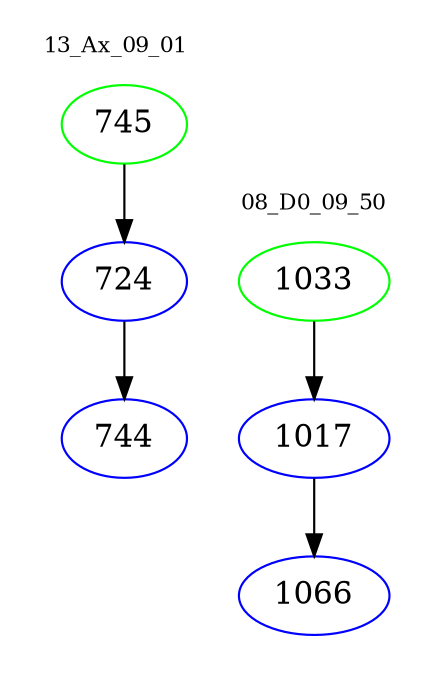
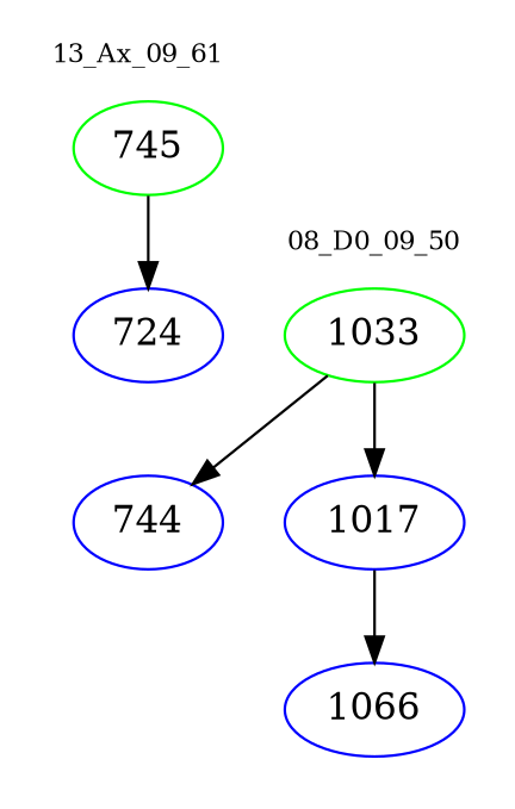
  digraph {
    node [color=blue]
    edge [color=black]
    n1 [color=green label=745]
    n2 [label=724]
    n3 [label=744]
    n4 [color=green label=1033]
    n5 [label=1017]
    n6 [label=1066]
    subgraph cluster_1 {
      color=white
      fontsize=10
-     label="13_Ax_09_01"
+     label="13_Ax_09_61"
      n1
      n2
      n3
    }
    subgraph cluster_2 {
      color=white
      fontsize=10
      label="08_D0_09_50"
      n4
      n5
      n6
    }
    n1 -> n2
-   n2 -> n3
+   n4 -> n3
    n4 -> n5
    n5 -> n6
  }
